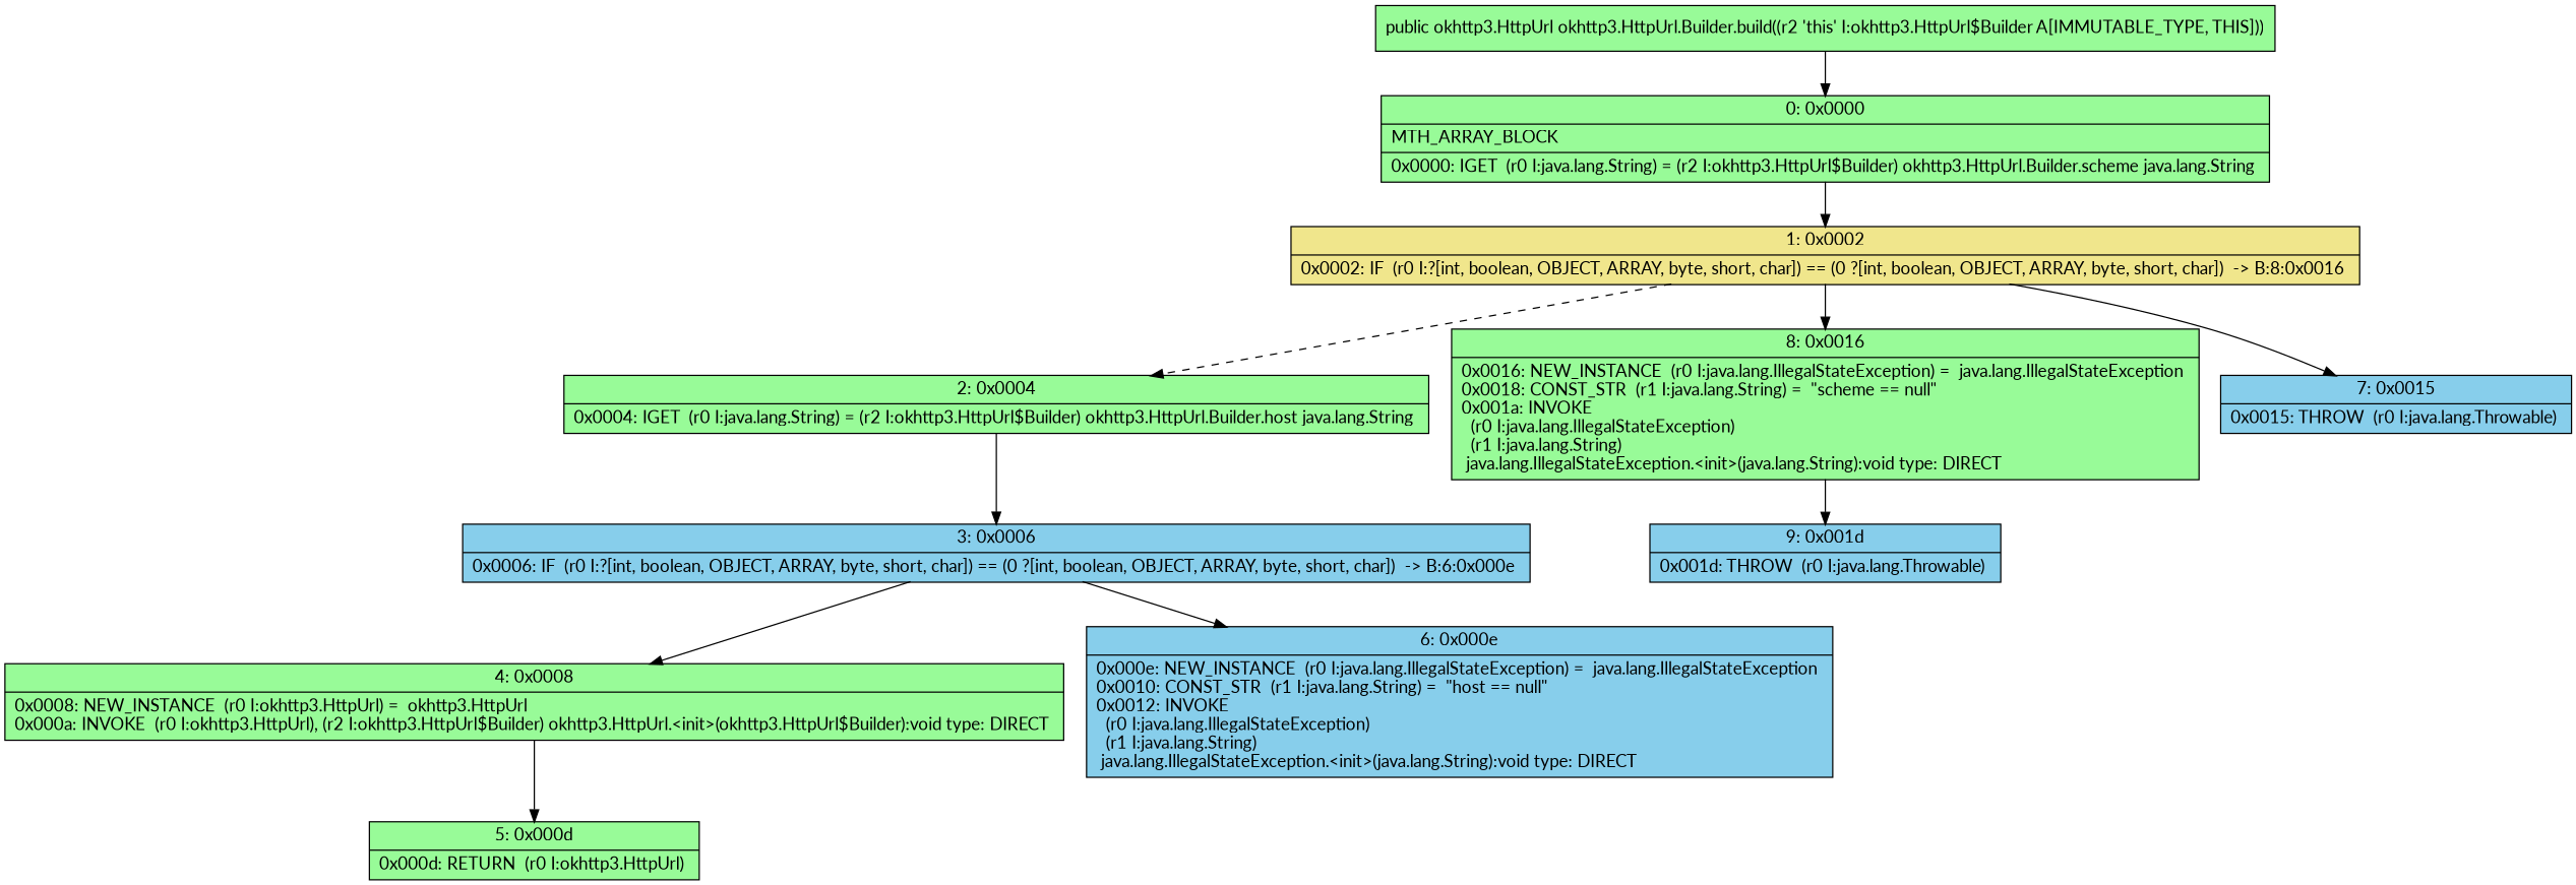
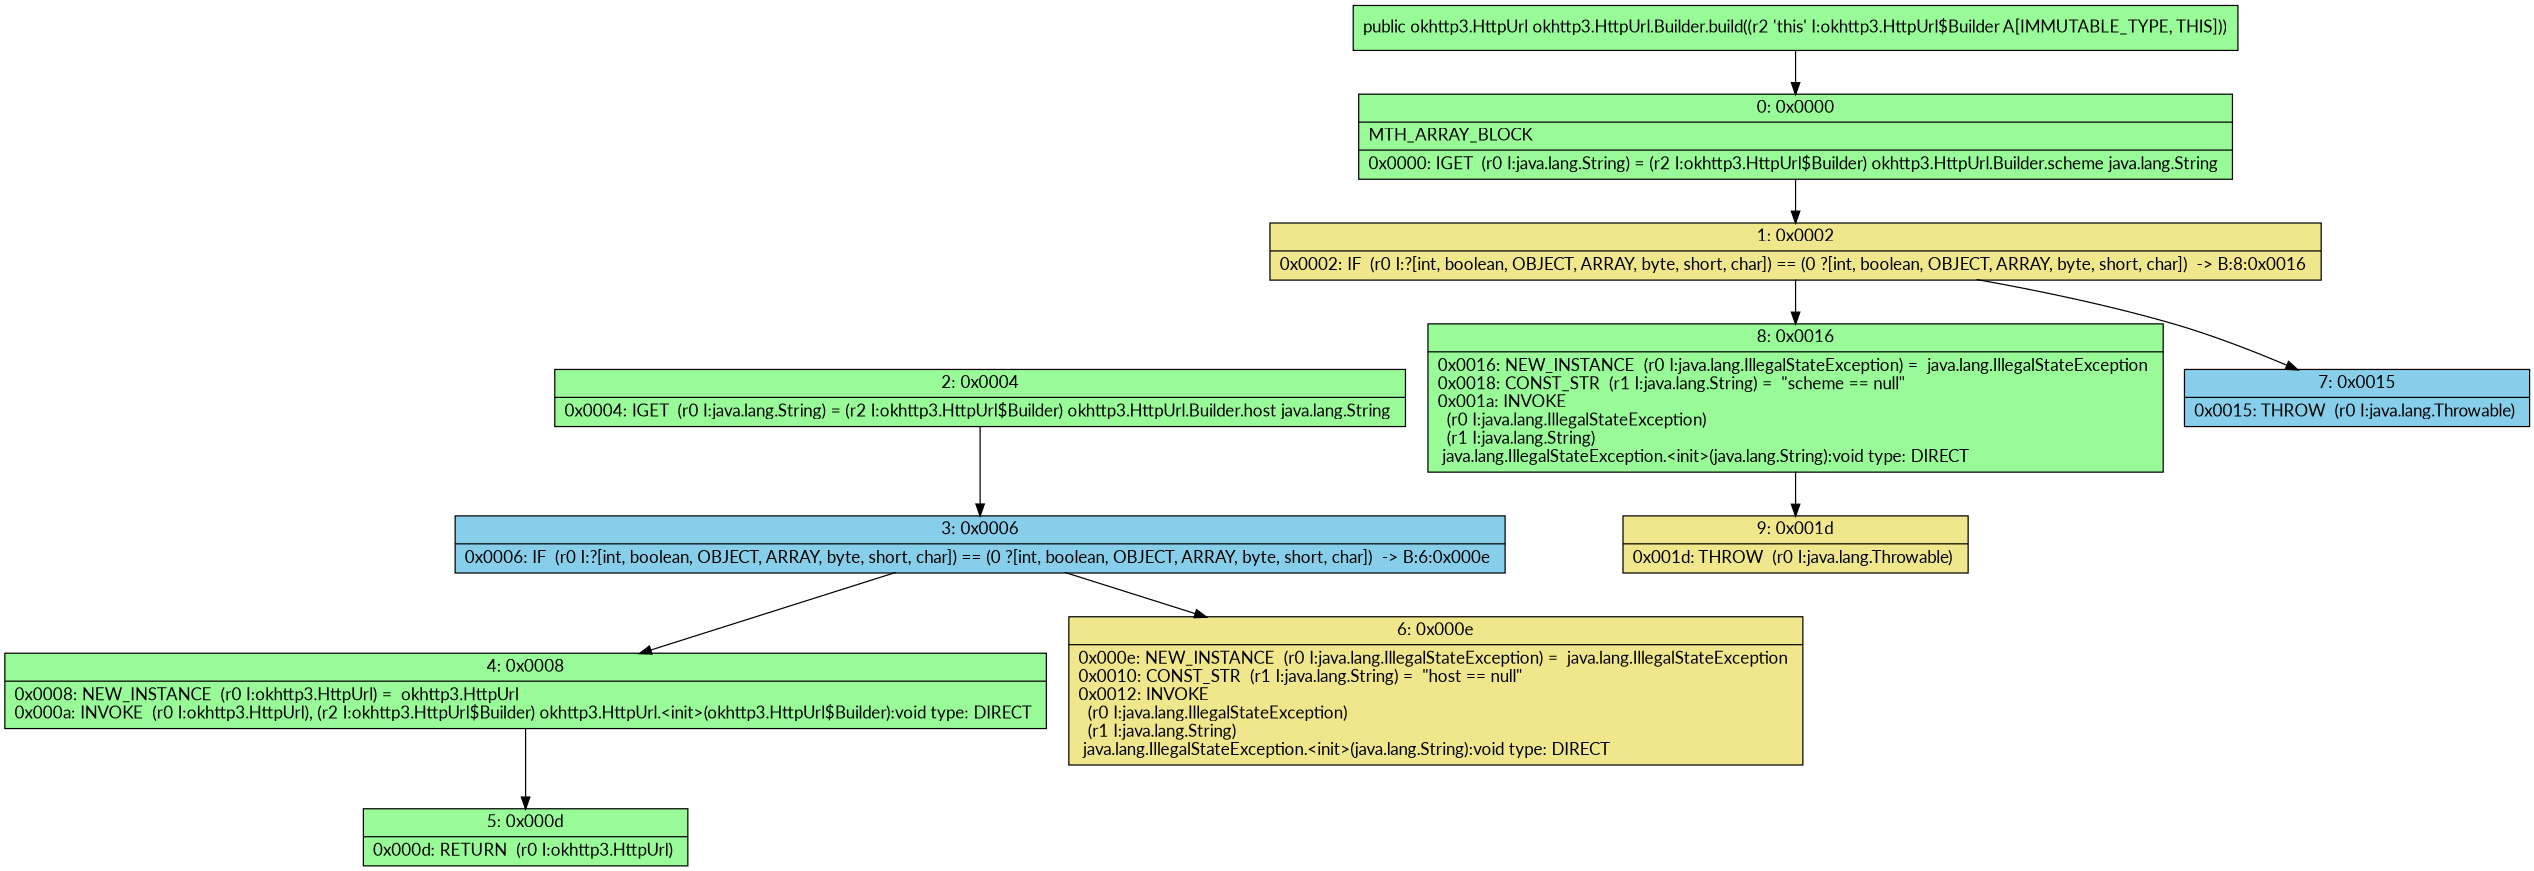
  digraph {
    fontname=Lato
    node [fillcolor=palegreen fontname=Lato shape=record style=filled]
    edge [fontname=Lato]
    n1 [label="{0\:\ 0x0000|MTH_ARRAY_BLOCK\l|0x0000: IGET  (r0 I:java.lang.String) = (r2 I:okhttp3.HttpUrl$Builder) okhttp3.HttpUrl.Builder.scheme java.lang.String \l}"]
    n2 [fillcolor=khaki label="{1\:\ 0x0002|0x0002: IF  (r0 I:?[int, boolean, OBJECT, ARRAY, byte, short, char]) == (0 ?[int, boolean, OBJECT, ARRAY, byte, short, char])  \-\> B:8:0x0016 \l}"]
    n3 [label="{2\:\ 0x0004|0x0004: IGET  (r0 I:java.lang.String) = (r2 I:okhttp3.HttpUrl$Builder) okhttp3.HttpUrl.Builder.host java.lang.String \l}"]
    n4 [label="{8\:\ 0x0016|0x0016: NEW_INSTANCE  (r0 I:java.lang.IllegalStateException) =  java.lang.IllegalStateException \l0x0018: CONST_STR  (r1 I:java.lang.String) =  \"scheme == null\" \l0x001a: INVOKE  \l  (r0 I:java.lang.IllegalStateException)\l  (r1 I:java.lang.String)\l java.lang.IllegalStateException.\<init\>(java.lang.String):void type: DIRECT \l}"]
    n5 [fillcolor=skyblue label="{7\:\ 0x0015|0x0015: THROW  (r0 I:java.lang.Throwable) \l}"]
    n6 [fillcolor=skyblue label="{3\:\ 0x0006|0x0006: IF  (r0 I:?[int, boolean, OBJECT, ARRAY, byte, short, char]) == (0 ?[int, boolean, OBJECT, ARRAY, byte, short, char])  \-\> B:6:0x000e \l}"]
-   n7 [fillcolor=skyblue label="{9\:\ 0x001d|0x001d: THROW  (r0 I:java.lang.Throwable) \l}"]
+   n7 [fillcolor=khaki label="{9\:\ 0x001d|0x001d: THROW  (r0 I:java.lang.Throwable) \l}"]
    n8 [label="{4\:\ 0x0008|0x0008: NEW_INSTANCE  (r0 I:okhttp3.HttpUrl) =  okhttp3.HttpUrl \l0x000a: INVOKE  (r0 I:okhttp3.HttpUrl), (r2 I:okhttp3.HttpUrl$Builder) okhttp3.HttpUrl.\<init\>(okhttp3.HttpUrl$Builder):void type: DIRECT \l}"]
-   n9 [fillcolor=skyblue label="{6\:\ 0x000e|0x000e: NEW_INSTANCE  (r0 I:java.lang.IllegalStateException) =  java.lang.IllegalStateException \l0x0010: CONST_STR  (r1 I:java.lang.String) =  \"host == null\" \l0x0012: INVOKE  \l  (r0 I:java.lang.IllegalStateException)\l  (r1 I:java.lang.String)\l java.lang.IllegalStateException.\<init\>(java.lang.String):void type: DIRECT \l}"]
+   n9 [fillcolor=khaki label="{6\:\ 0x000e|0x000e: NEW_INSTANCE  (r0 I:java.lang.IllegalStateException) =  java.lang.IllegalStateException \l0x0010: CONST_STR  (r1 I:java.lang.String) =  \"host == null\" \l0x0012: INVOKE  \l  (r0 I:java.lang.IllegalStateException)\l  (r1 I:java.lang.String)\l java.lang.IllegalStateException.\<init\>(java.lang.String):void type: DIRECT \l}"]
    n10 [label="{5\:\ 0x000d|0x000d: RETURN  (r0 I:okhttp3.HttpUrl) \l}"]
    n11 [label="{public okhttp3.HttpUrl okhttp3.HttpUrl.Builder.build((r2 'this' I:okhttp3.HttpUrl$Builder A[IMMUTABLE_TYPE, THIS])) }"]
    n1 -> n2
-   n2 -> n3 [style=dashed]
    n2 -> n4
    n2 -> n5
    n3 -> n6
    n4 -> n7
    n6 -> n8 [style=solid]
    n6 -> n9
    n8 -> n10
    n11 -> n1
  }
